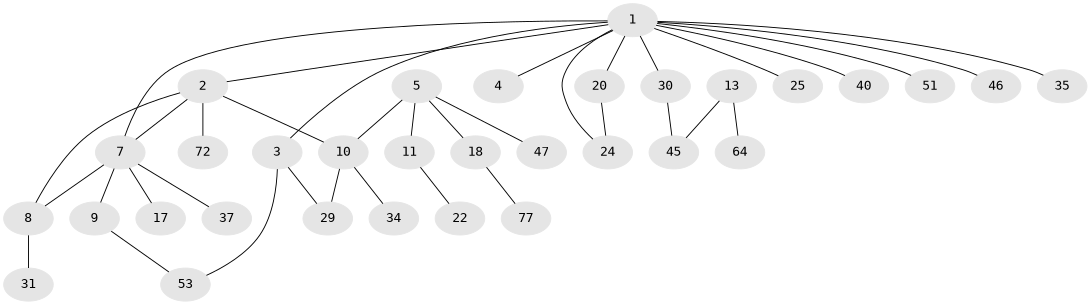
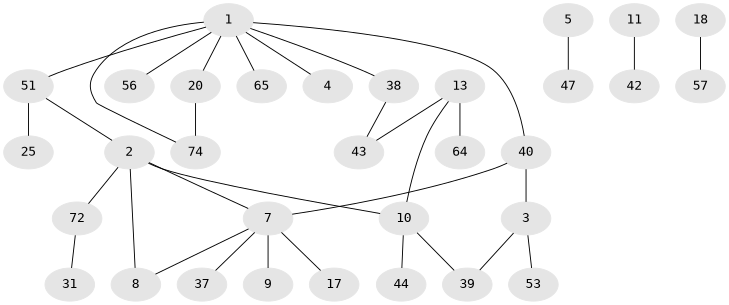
  graph {
    fontname="DejaVu Sans Mono"
    node [color=gray90 fontname="DejaVu Sans Mono" style=filled]
    edge [fontname="DejaVu Sans Mono"]
    1
    2
    3
    4
    7 [super="+70+22"]
    20
-   24 [super="+36+47"]
-   30 [super="+50"]
+   24 [super="+36+47" label=74]
+   30 [super="+50" label=38]
    n9 [label=25]
    40
    51
-   56 [label=46]
-   65 [label=35]
+   56
+   65
    8 [super="+32"]
    10 [super="+53+31"]
    n16 [label=72]
    n17 [label=53]
-   39 [super="+41+49" label=29]
+   39 [super="+41+49"]
    5 [super="+38+6"]
    11
    18
    n22 [label=47]
    9 [super="+25+33"]
    n24 [label=17]
    37 [super="+44"]
    13 [super="+29+63"]
-   43 [label=45]
+   43
    n28 [label=64]
-   34
+   34 [label=44]
    n30 [label=31 super="+66"]
-   42 [label=22]
-   57 [super="+59" label=77]
-   1 -- 2
-   1 -- 3
+   42
+   57 [super="+59"]
+   51 -- 2
+   40 -- 3
    1 -- 4
-   1 -- 7
+   40 -- 7
    1 -- 20
    1 -- 24
    1 -- 30
-   1 -- n9
+   51 -- n9
    1 -- 40
    1 -- 51
    1 -- 56
    1 -- 65
    2 -- 7
    2 -- 8
    2 -- 10
    2 -- n16
    3 -- n17
    3 -- 39
    7 -- 8
    7 -- 9 [weight=3]
    7 -- n24
    7 -- 37
    20 -- 24
    30 -- 43
    10 -- 39
    10 -- 34
-   8 -- n30
-   5 -- 10
-   5 -- 11
-   5 -- 18
+   n16 -- n30
+   13 -- 10
    5 -- n22
    11 -- 42
    18 -- 57
-   9 -- n17
    13 -- 43
    13 -- n28
  }
